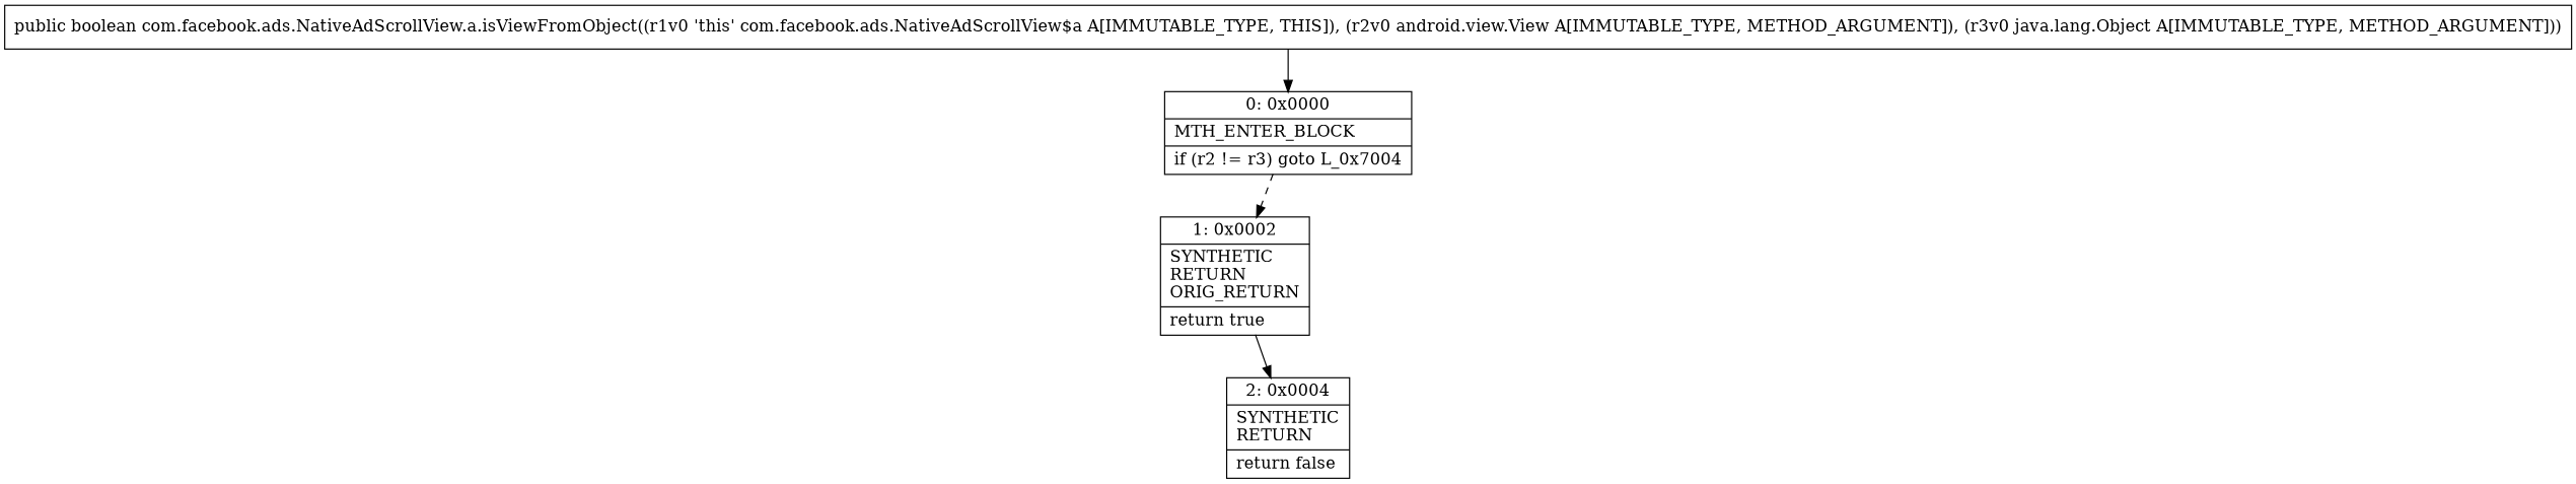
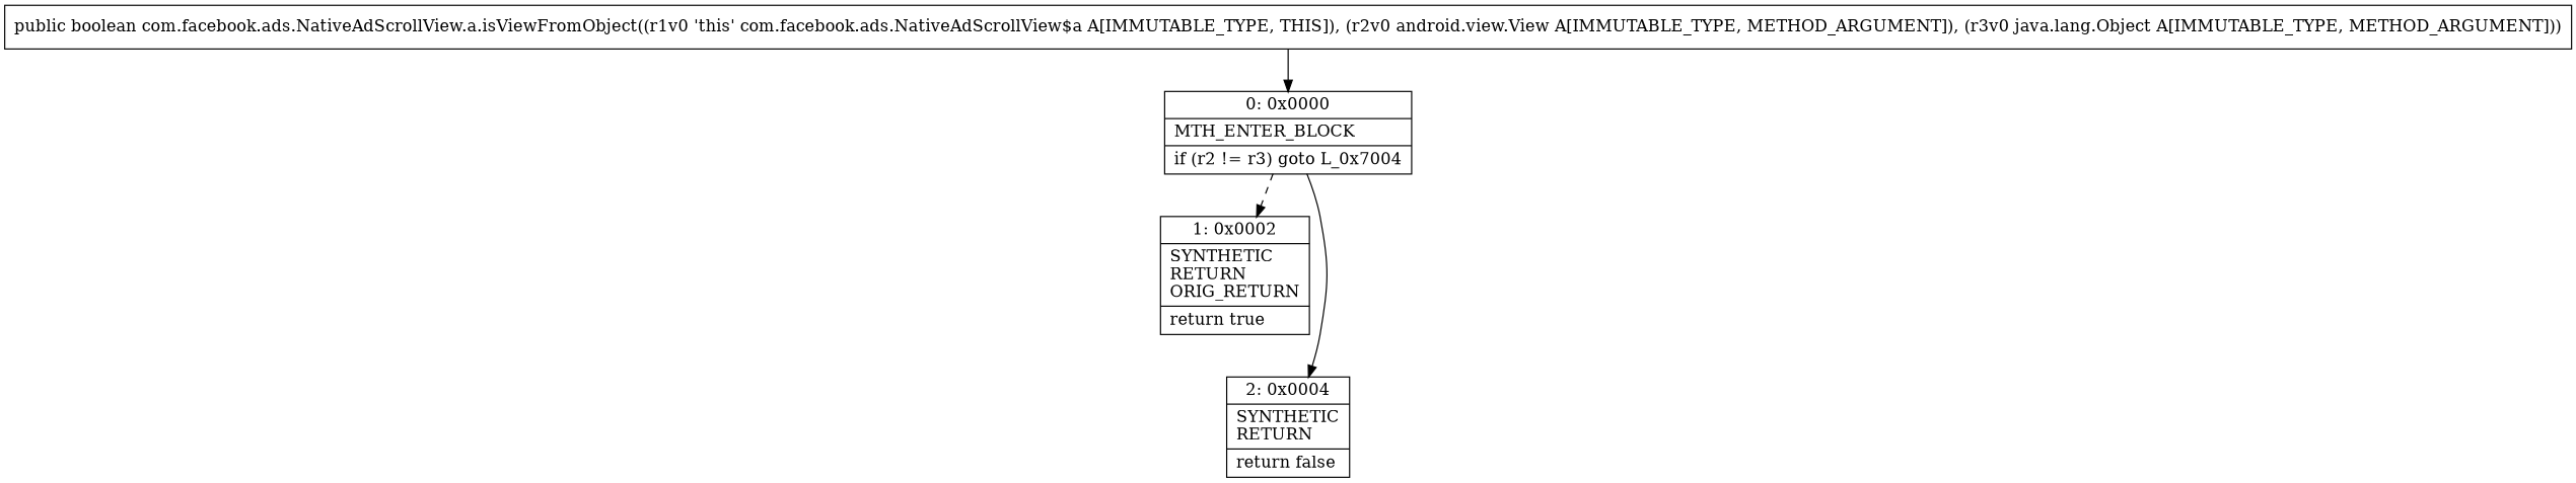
  digraph {
    node [shape=record]
    n1 [label="{0\:\ 0x0000|MTH_ENTER_BLOCK\l|if (r2 != r3) goto L_0x7004\l}"]
    n2 [label="{1\:\ 0x0002|SYNTHETIC\lRETURN\lORIG_RETURN\l|return true\l}"]
    n3 [label="{2\:\ 0x0004|SYNTHETIC\lRETURN\l|return false\l}"]
    n4 [label="{public boolean com.facebook.ads.NativeAdScrollView.a.isViewFromObject((r1v0 'this' com.facebook.ads.NativeAdScrollView$a A[IMMUTABLE_TYPE, THIS]), (r2v0 android.view.View A[IMMUTABLE_TYPE, METHOD_ARGUMENT]), (r3v0 java.lang.Object A[IMMUTABLE_TYPE, METHOD_ARGUMENT])) }"]
    n1 -> n2 [style=dashed]
-   n2 -> n3
+   n1 -> n3
    n4 -> n1
  }
